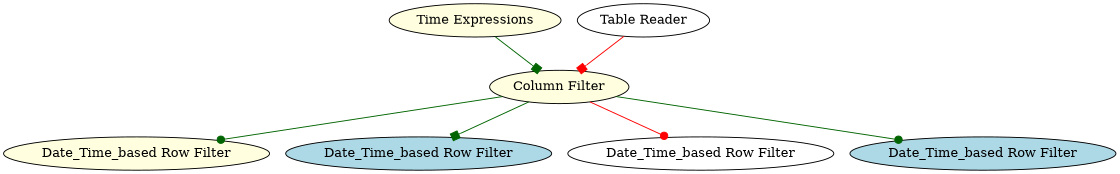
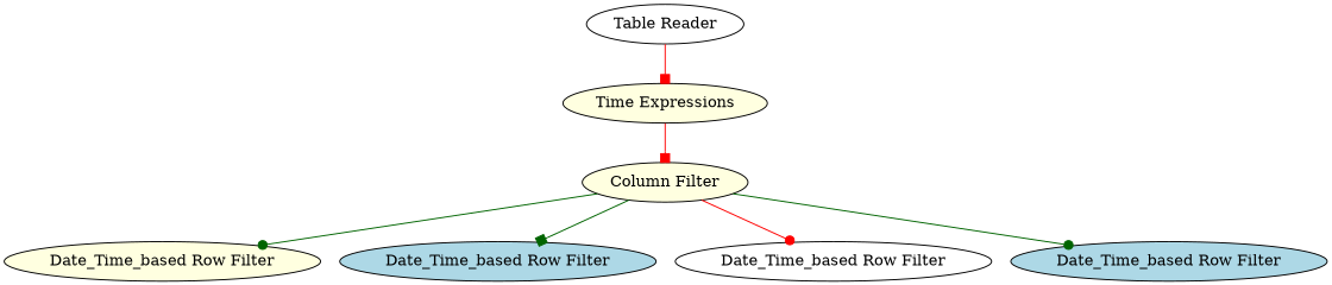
  digraph {
    rankdir=TB
    node [fillcolor=lightyellow style=filled]
    edge [arrowhead=box color=red]
    n1 [label="Date_Time_based Row Filter"]
    n2 [label="Time Expressions"]
    n3 [label="Column Filter"]
    n4 [fillcolor=lightblue label="Date_Time_based Row Filter"]
    n5 [fillcolor=white label="Date_Time_based Row Filter"]
    n6 [fillcolor=lightblue label="Date_Time_based Row Filter"]
    n7 [fillcolor=white label="Table Reader"]
-   n2 -> n3 [color=darkgreen]
+   n2 -> n3
    n3 -> n1 [arrowhead=dot color=darkgreen]
    n3 -> n4 [color=darkgreen]
    n3 -> n5 [arrowhead=dot]
    n3 -> n6 [arrowhead=dot color=darkgreen]
-   n7 -> n3
+   n7 -> n2
  }
